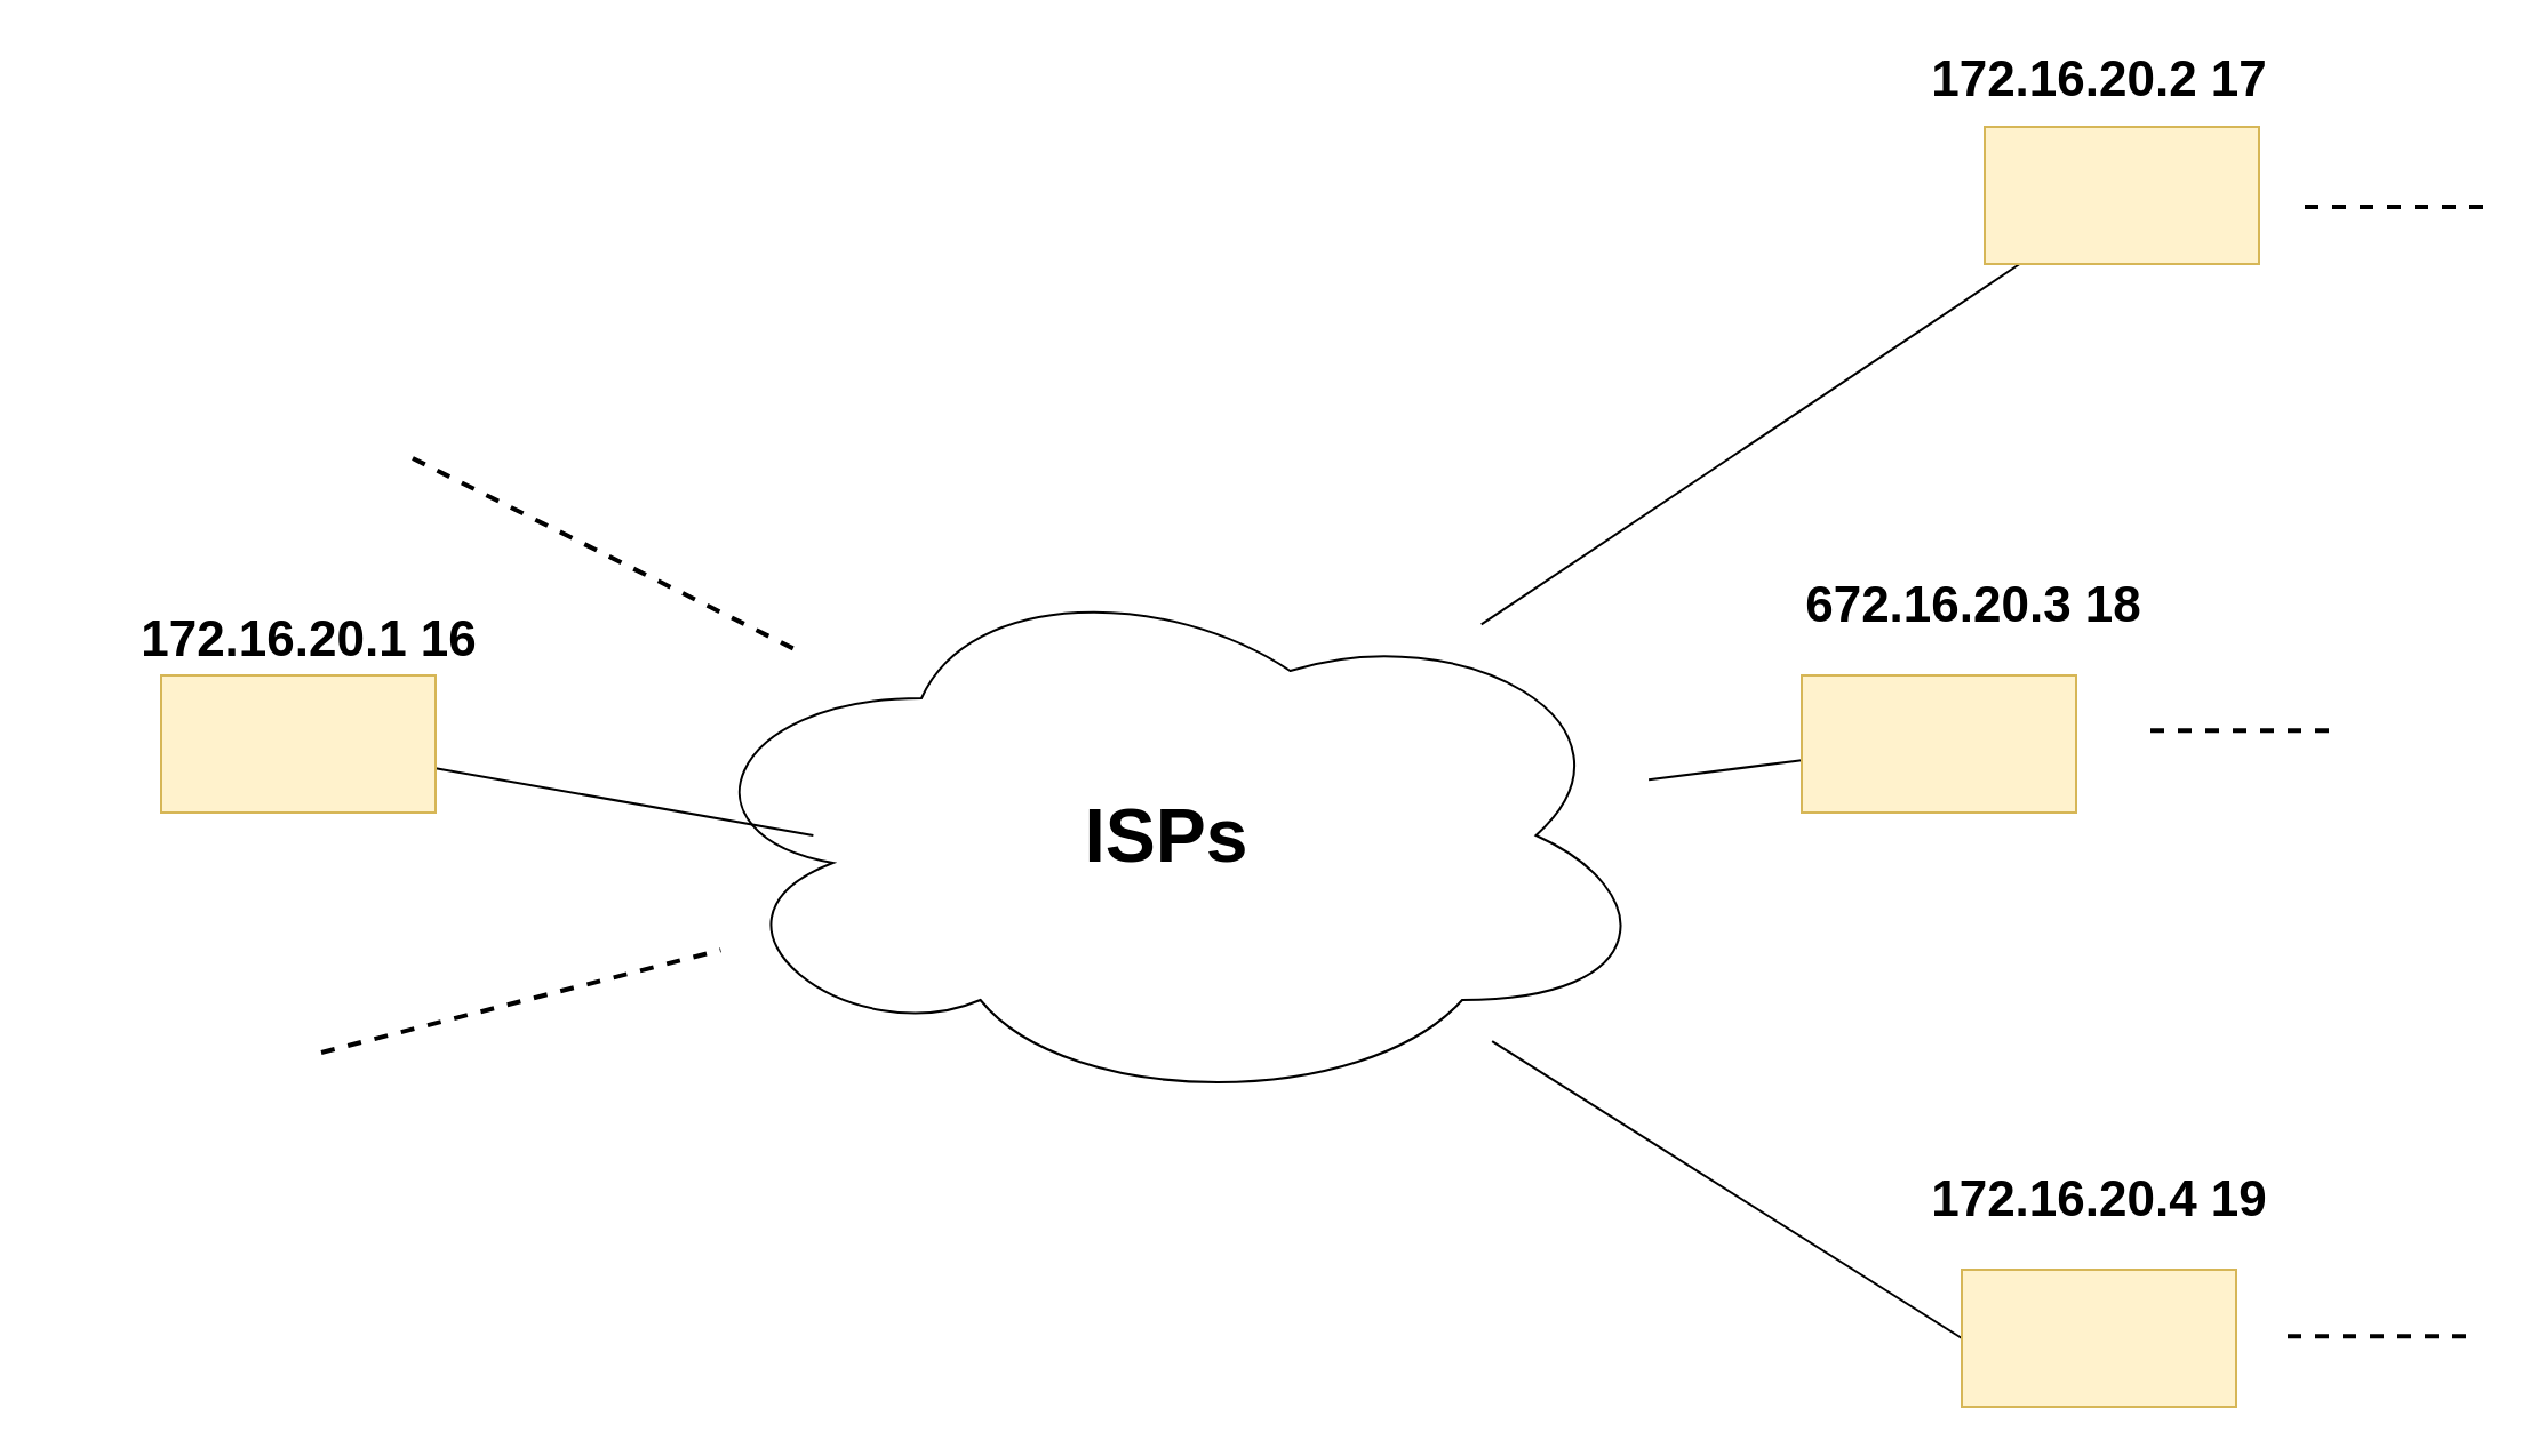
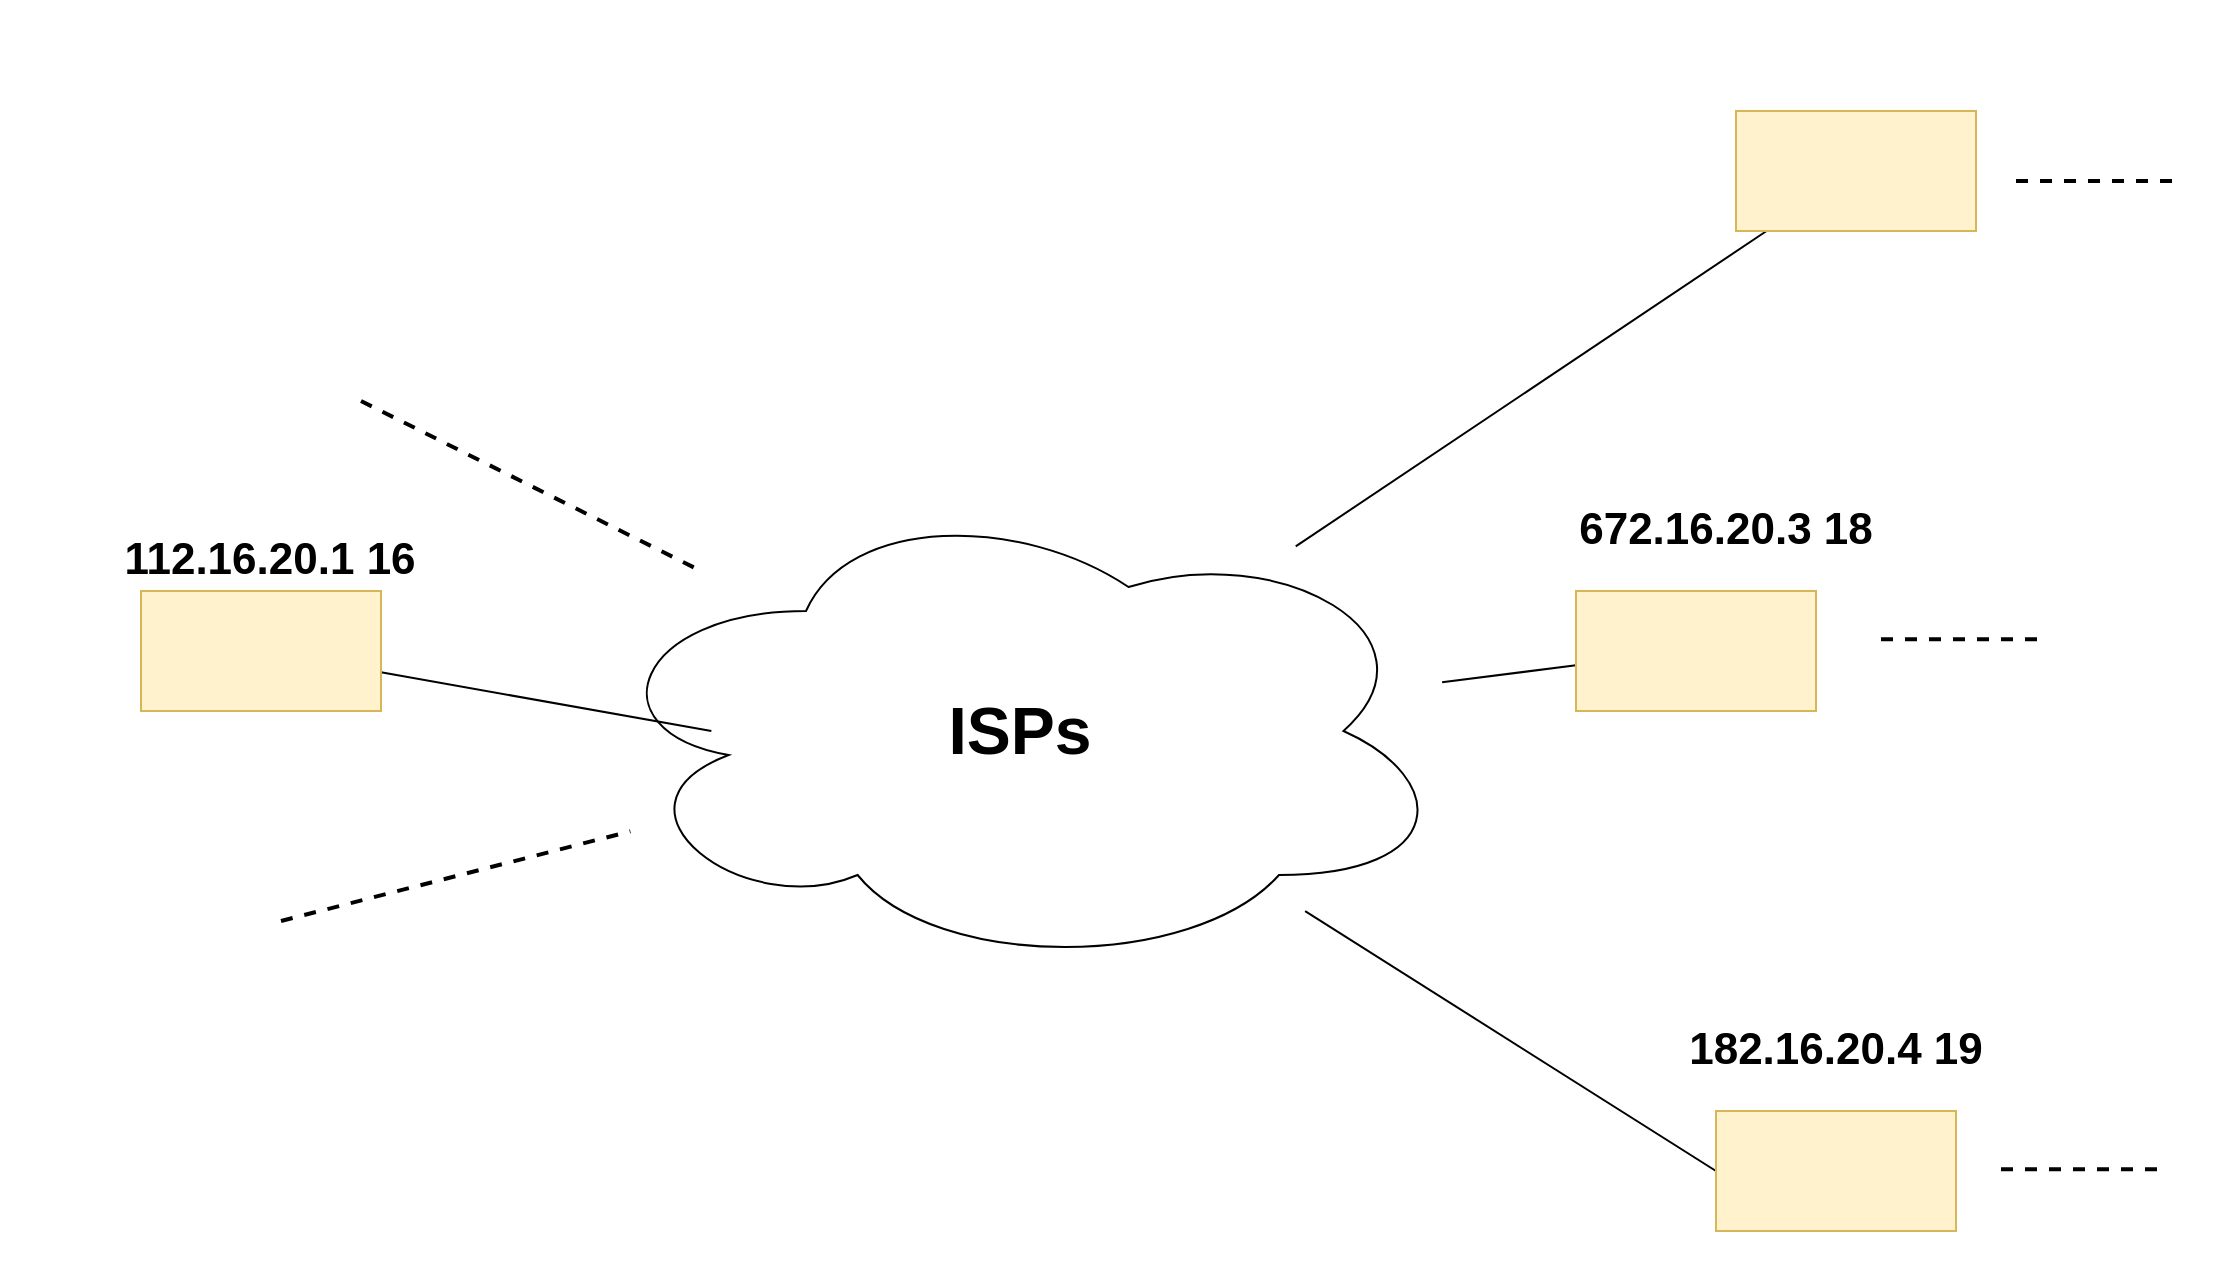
  <mxCell id="0" />
  <mxCell id="1" parent="0" />
  <mxCell id="2" style="edgeStyle=none;html=1;fontSize=22;endArrow=none;endFill=0;" edge="1" parent="1" source="5" target="7"><mxGeometry relative="1" as="geometry" /></mxCell>
  <mxCell id="3" style="edgeStyle=none;html=1;fontSize=22;endArrow=none;endFill=0;" edge="1" parent="1" source="5" target="6"><mxGeometry relative="1" as="geometry" /></mxCell>
  <mxCell id="4" style="edgeStyle=none;html=1;entryX=0;entryY=0.5;entryDx=0;entryDy=0;fontSize=22;endArrow=none;endFill=0;" edge="1" parent="1" source="5" target="8"><mxGeometry relative="1" as="geometry" /></mxCell>
  <mxCell id="5" value="ISPs" style="ellipse;shape=cloud;whiteSpace=wrap;html=1;fontSize=33;fontStyle=1" vertex="1" parent="1"><mxGeometry x="295" y="245" width="430" height="240" as="geometry" /></mxCell>
  <mxCell id="6" value="" style="whiteSpace=wrap;html=1;fillColor=#fff2cc;strokeColor=#d6b656;" vertex="1" parent="1"><mxGeometry x="787.5" y="295" width="120" height="60" as="geometry" /></mxCell>
  <mxCell id="7" value="" style="whiteSpace=wrap;html=1;fillColor=#fff2cc;strokeColor=#d6b656;" vertex="1" parent="1"><mxGeometry x="867.5" y="55" width="120" height="60" as="geometry" /></mxCell>
  <mxCell id="8" value="" style="whiteSpace=wrap;html=1;fillColor=#fff2cc;strokeColor=#d6b656;" vertex="1" parent="1"><mxGeometry x="857.5" y="555" width="120" height="60" as="geometry" /></mxCell>
  <mxCell id="9" style="edgeStyle=none;html=1;entryX=0.14;entryY=0.5;entryDx=0;entryDy=0;entryPerimeter=0;fontSize=22;endArrow=none;endFill=0;" edge="1" parent="1" source="10" target="5"><mxGeometry relative="1" as="geometry" /></mxCell>
  <mxCell id="10" value="" style="whiteSpace=wrap;html=1;fillColor=#fff2cc;strokeColor=#d6b656;" vertex="1" parent="1"><mxGeometry x="70" y="295" width="120" height="60" as="geometry" /></mxCell>
- <mxCell id="11" value="172.16.20.2 17" style="text;strokeColor=none;align=center;fillColor=none;html=1;verticalAlign=middle;whiteSpace=wrap;rounded=0;fontSize=22;fontStyle=1" vertex="1" parent="1"><mxGeometry x="802.5" y="20" width="230" height="30" as="geometry" /></mxCell>
- <mxCell id="12" value="172.16.20.1 16" style="text;strokeColor=none;align=center;fillColor=none;html=1;verticalAlign=middle;whiteSpace=wrap;rounded=0;fontSize=22;fontStyle=1" vertex="1" parent="1"><mxGeometry y="265" width="230" height="30" as="geometry" x="20" /></mxCell>
+ <mxCell id="12" value="112.16.20.1 16" style="text;strokeColor=none;align=center;fillColor=none;html=1;verticalAlign=middle;whiteSpace=wrap;rounded=0;fontSize=22;fontStyle=1" vertex="1" parent="1"><mxGeometry y="265" width="230" height="30" as="geometry" x="20" /></mxCell>
  <mxCell id="13" value="672.16.20.3 18" style="text;strokeColor=none;align=center;fillColor=none;html=1;verticalAlign=middle;whiteSpace=wrap;rounded=0;fontSize=22;fontStyle=1" vertex="1" parent="1"><mxGeometry x="747.5" y="250" width="230" height="30" as="geometry" /></mxCell>
- <mxCell id="14" value="172.16.20.4 19" style="text;strokeColor=none;align=center;fillColor=none;html=1;verticalAlign=middle;whiteSpace=wrap;rounded=0;fontSize=22;fontStyle=1" vertex="1" parent="1"><mxGeometry x="802.5" y="510" width="230" height="30" as="geometry" /></mxCell>
+ <mxCell id="14" value="182.16.20.4 19" style="text;strokeColor=none;align=center;fillColor=none;html=1;verticalAlign=middle;whiteSpace=wrap;rounded=0;fontSize=22;fontStyle=1" vertex="1" parent="1"><mxGeometry x="802.5" y="510" width="230" height="30" as="geometry" /></mxCell>
  <mxCell id="15" value="" style="edgeStyle=none;orthogonalLoop=1;jettySize=auto;html=1;fontSize=33;endArrow=none;endFill=0;dashed=1;strokeWidth=2;" edge="1" parent="1" target="5"><mxGeometry width="80" relative="1" as="geometry"><mxPoint x="180" y="200" as="sourcePoint" /><mxPoint x="370" y="-20" as="targetPoint" /><Array as="points" /></mxGeometry></mxCell>
  <mxCell id="16" value="" style="edgeStyle=none;orthogonalLoop=1;jettySize=auto;html=1;fontSize=33;endArrow=none;endFill=0;dashed=1;strokeWidth=2;" edge="1" parent="1" target="5"><mxGeometry width="80" relative="1" as="geometry"><mxPoint x="140" y="460" as="sourcePoint" /><mxPoint x="390" y="540" as="targetPoint" /><Array as="points" /></mxGeometry></mxCell>
  <mxCell id="17" value="" style="edgeStyle=none;orthogonalLoop=1;jettySize=auto;html=1;dashed=1;strokeWidth=2;fontSize=33;endArrow=none;endFill=0;" edge="1" parent="1"><mxGeometry width="80" relative="1" as="geometry"><mxPoint x="1007.5" y="90" as="sourcePoint" /><mxPoint x="1087.5" y="90" as="targetPoint" /><Array as="points" /></mxGeometry></mxCell>
  <mxCell id="18" value="" style="edgeStyle=none;orthogonalLoop=1;jettySize=auto;html=1;dashed=1;strokeWidth=2;fontSize=33;endArrow=none;endFill=0;" edge="1" parent="1"><mxGeometry width="80" relative="1" as="geometry"><mxPoint x="940" y="319.09" as="sourcePoint" /><mxPoint x="1020" y="319.09" as="targetPoint" /><Array as="points" /></mxGeometry></mxCell>
  <mxCell id="19" value="" style="edgeStyle=none;orthogonalLoop=1;jettySize=auto;html=1;dashed=1;strokeWidth=2;fontSize=33;endArrow=none;endFill=0;" edge="1" parent="1"><mxGeometry width="80" relative="1" as="geometry"><mxPoint x="1000" y="584.09" as="sourcePoint" /><mxPoint x="1080" y="584.09" as="targetPoint" /><Array as="points" /></mxGeometry></mxCell>
